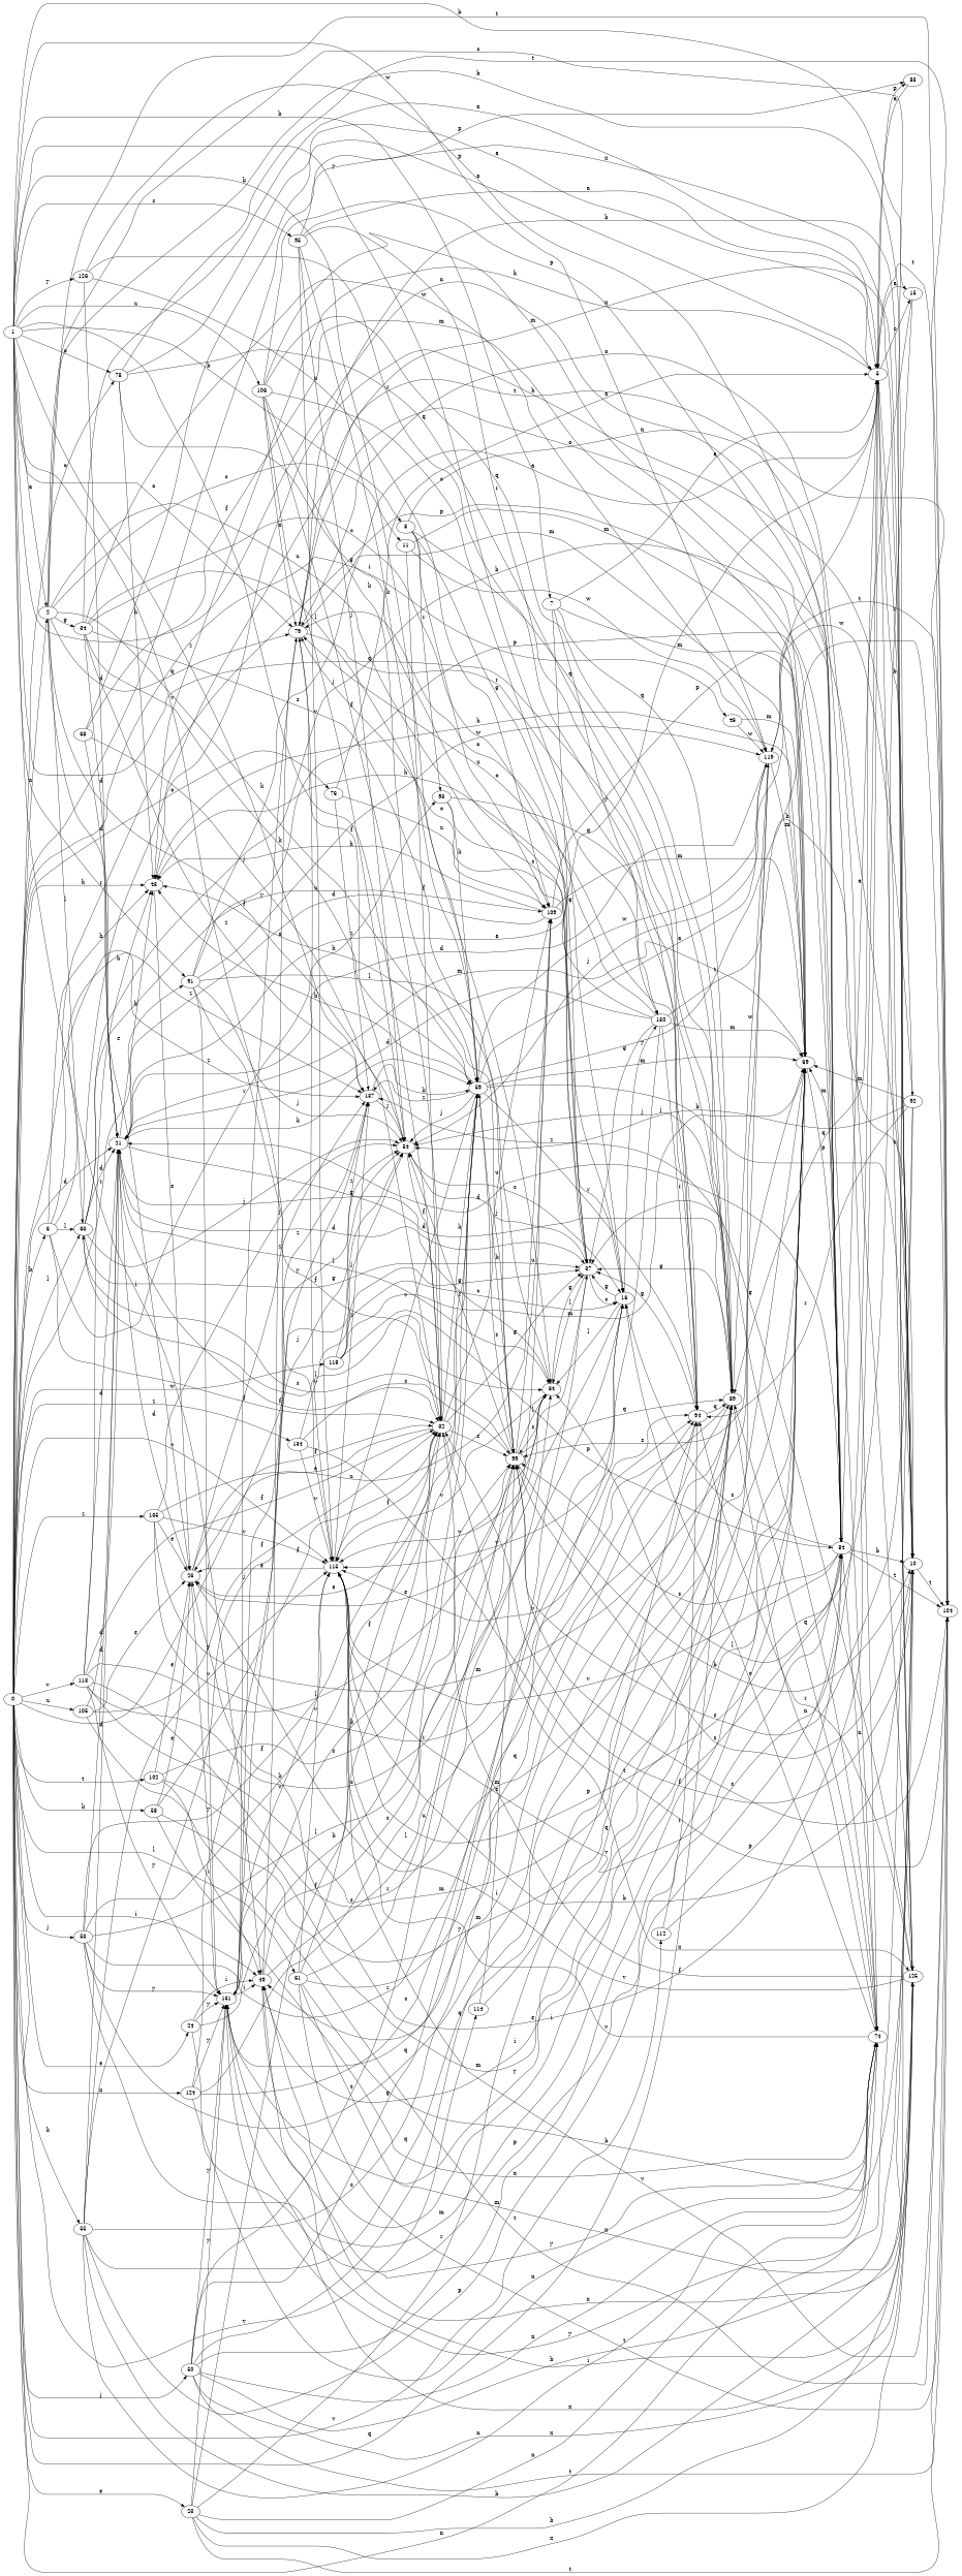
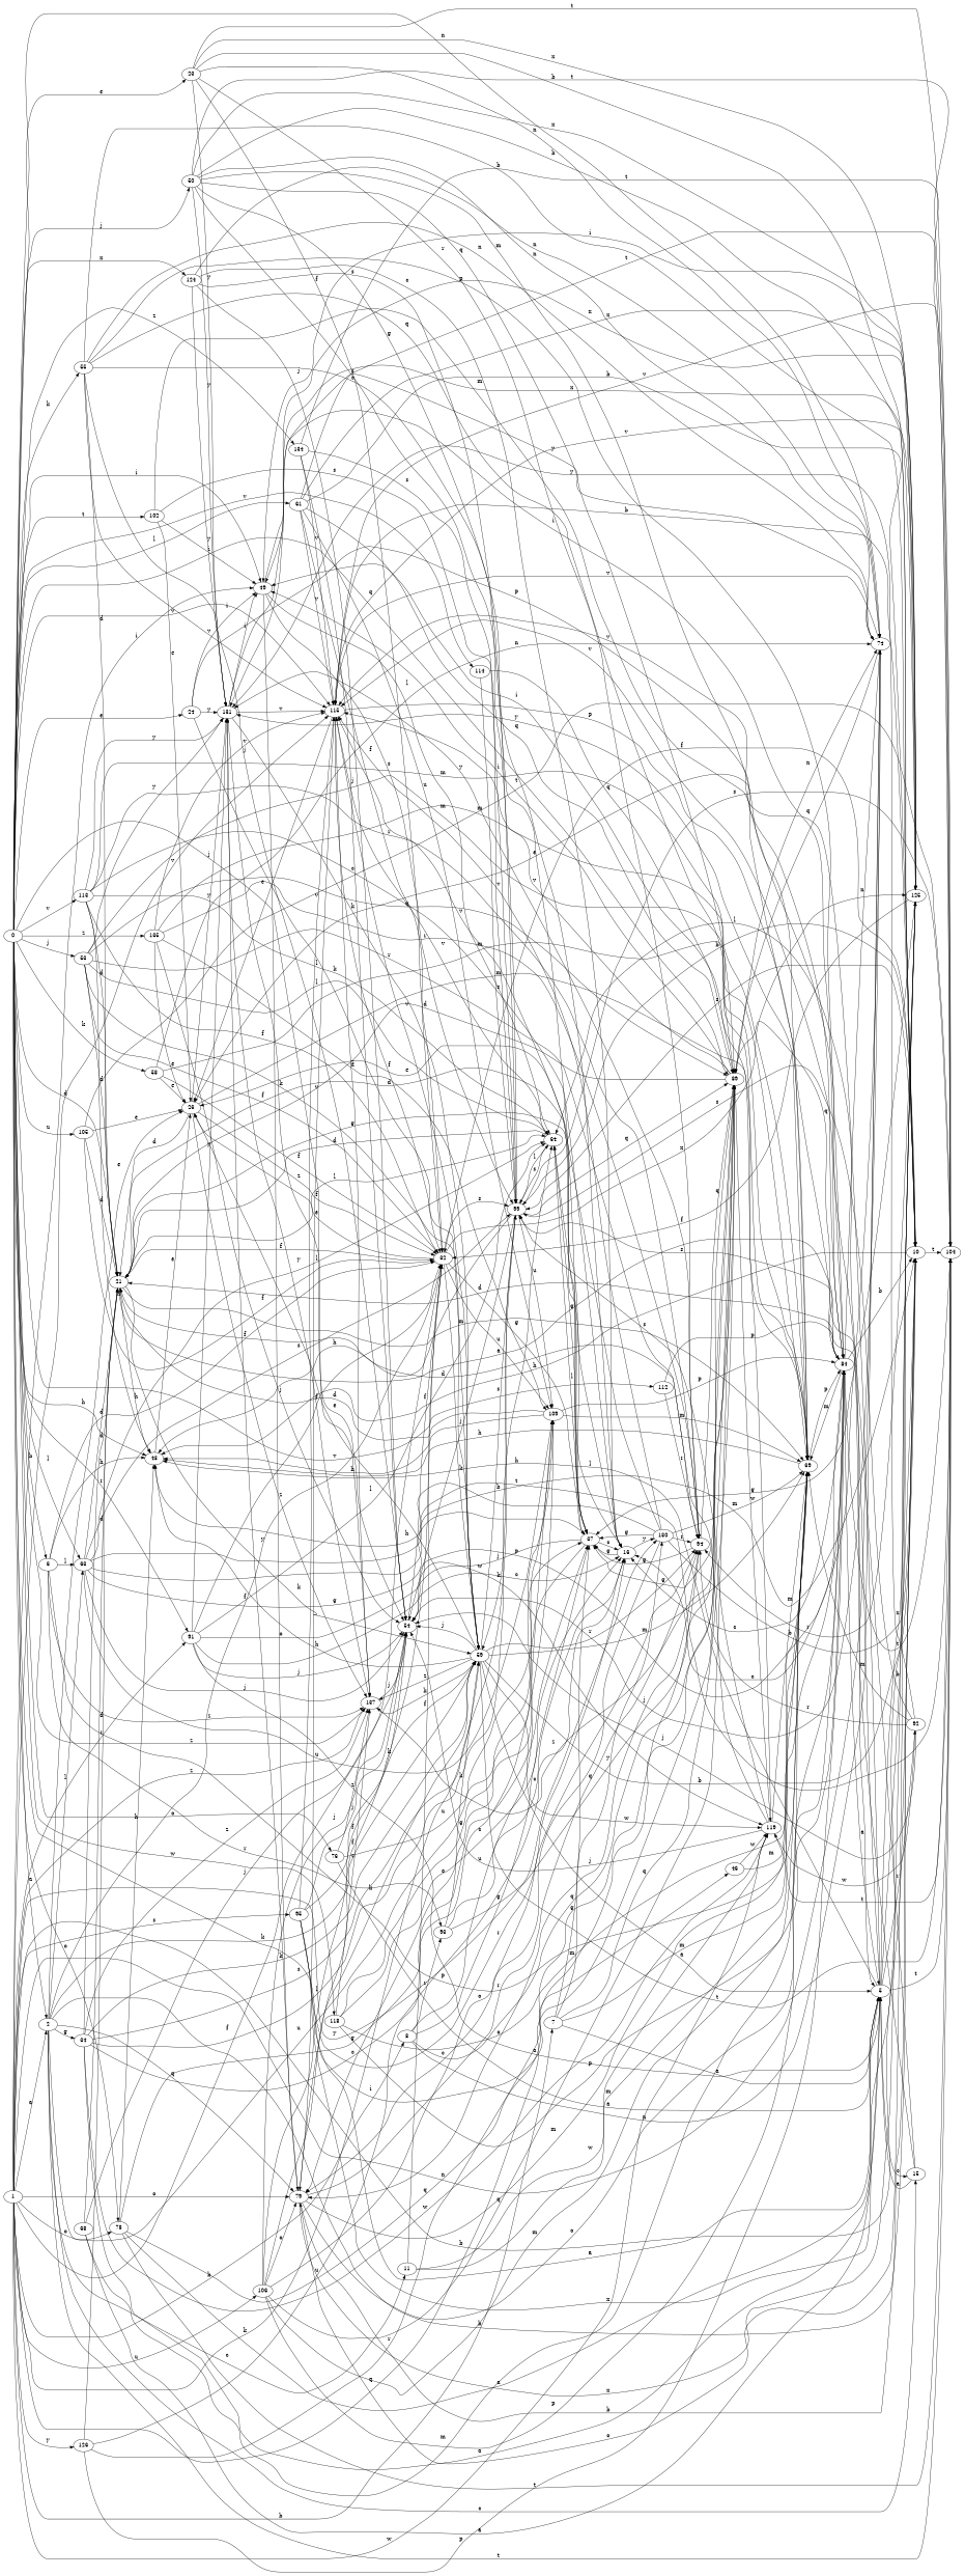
  strict digraph {
    rankdir=LR
    0
    2
    6
    21
    23
    24
    43
    46
    49
    50
    53
    54
    55
    58
    61
    63
    74
    76
    78
-   83
    89
    91
    102
    105
    112
    113
    114
    115
    118
    124
    134
    135
    137
    10
    32
    59
    79
    11
    15
    26
    34
    104
    109
    84
    93
    5
    37
    69
    64
    125
    94
    131
    119
    99
    16
    1
    7
    8
    95
    106
    126
    130
    68
    92
    0 -> 2 [label=a]
    0 -> 6 [label=b]
    0 -> 21 [label=d]
    0 -> 23 [label=e]
    0 -> 24 [label=e]
    0 -> 43 [label=h]
    0 -> 46 [label=i]
    0 -> 49 [label=i]
    0 -> 50 [label=j]
    0 -> 53 [label=j]
    0 -> 54 [label=j]
    0 -> 55 [label=k]
    0 -> 58 [label=k]
    0 -> 61 [label=l]
    0 -> 63 [label=l]
    0 -> 74 [label=n]
    0 -> 76 [label=o]
    0 -> 78 [label=o]
-   0 -> 83 [label=p]
    0 -> 89 [label=q]
    0 -> 91 [label=r]
    0 -> 102 [label=t]
    0 -> 105 [label=u]
    0 -> 112 [label=v]
    0 -> 113 [label=v]
    0 -> 114 [label=v]
    0 -> 115 [label=v]
    0 -> 118 [label=w]
    0 -> 124 [label=x]
    0 -> 134 [label=z]
    0 -> 135 [label=z]
    0 -> 137 [label=z]
    2 -> 63 [label=l]
    2 -> 10 [label=b]
    2 -> 32 [label=f]
    2 -> 59 [label=k]
    2 -> 79 [label=q]
    2 -> 11 [label=c]
    2 -> 15 [label=c]
    2 -> 26 [label=e]
    2 -> 34 [label=g]
    2 -> 104 [label=t]
    2 -> 109 [label=u]
    6 -> 43 [label=h]
    6 -> 63 [label=l]
    6 -> 137 [label=z]
    6 -> 32 [label=f]
    6 -> 84 [label=p]
    6 -> 93 [label=r]
    21 -> 43 [label=h]
    21 -> 32 [label=f]
    21 -> 59 [label=k]
    21 -> 5 [label=a]
    21 -> 37 [label=g]
    21 -> 69 [label=m]
    21 -> 64 [label=l]
    23 -> 74 [label=n]
    23 -> 10 [label=b]
    23 -> 32 [label=f]
    23 -> 104 [label=t]
    23 -> 125 [label=x]
    23 -> 94 [label=r]
    23 -> 131 [label=y]
    24 -> 49 [label=i]
    24 -> 59 [label=k]
    24 -> 84 [label=p]
    24 -> 131 [label=y]
    43 -> 26 [label=e]
    46 -> 69 [label=m]
    46 -> 119 [label=w]
    49 -> 79 [label=o]
    49 -> 64 [label=l]
    49 -> 125 [label=x]
    49 -> 99 [label=s]
    50 -> 74 [label=n]
    50 -> 89 [label=q]
    50 -> 10 [label=b]
    50 -> 104 [label=t]
    50 -> 37 [label=g]
    50 -> 69 [label=m]
    50 -> 125 [label=x]
    50 -> 131 [label=y]
    50 -> 99 [label=s]
    53 -> 21 [label=d]
    53 -> 89 [label=q]
    53 -> 32 [label=f]
    53 -> 59 [label=k]
    53 -> 69 [label=m]
    53 -> 64 [label=l]
    53 -> 94 [label=r]
    53 -> 131 [label=y]
    54 -> 32 [label=f]
    54 -> 79 [label=f]
    54 -> 16 [label=c]
    55 -> 21 [label=d]
    55 -> 54 [label=j]
    55 -> 74 [label=n]
    55 -> 89 [label=q]
    55 -> 115 [label=v]
    55 -> 10 [label=b]
    55 -> 84 [label=p]
    55 -> 16 [label=c]
    58 -> 74 [label=n]
    58 -> 32 [label=f]
    58 -> 26 [label=e]
    58 -> 69 [label=m]
    61 -> 89 [label=q]
    61 -> 115 [label=v]
    61 -> 10 [label=b]
    61 -> 32 [label=f]
    61 -> 104 [label=t]
    61 -> 109 [label=u]
    61 -> 125 [label=x]
    63 -> 21 [label=d]
    63 -> 54 [label=j]
    63 -> 10 [label=b]
    63 -> 104 [label=t]
    63 -> 109 [label=u]
    63 -> 37 [label=g]
    63 -> 64 [label=l]
-   99 -> 63 [label=s]
+   63 -> 99 [label=s]
    74 -> 54 [label=j]
    74 -> 89 [label=q]
    74 -> 115 [label=v]
    74 -> 131 [label=y]
    74 -> 16 [label=c]
    76 -> 137 [label=z]
    76 -> 109 [label=u]
    76 -> 5 [label=a]
    78 -> 43 [label=h]
    78 -> 89 [label=q]
    78 -> 104 [label=t]
    78 -> 5 [label=a]
    78 -> 37 [label=g]
-   83 -> 5 [label=a]
    89 -> 21 [label=d]
    89 -> 49 [label=i]
    89 -> 74 [label=n]
    89 -> 115 [label=v]
    89 -> 137 [label=z]
    89 -> 37 [label=g]
    89 -> 119 [label=w]
    91 -> 54 [label=j]
    91 -> 32 [label=f]
    91 -> 84 [label=p]
    91 -> 5 [label=a]
    91 -> 64 [label=l]
    91 -> 131 [label=y]
    91 -> 119 [label=w]
    102 -> 49 [label=i]
    102 -> 26 [label=e]
    102 -> 69 [label=m]
    102 -> 99 [label=s]
    105 -> 21 [label=d]
    105 -> 32 [label=f]
    105 -> 26 [label=e]
    105 -> 104 [label=t]
    112 -> 84 [label=p]
    112 -> 94 [label=r]
    113 -> 21 [label=d]
    113 -> 43 [label=h]
    113 -> 32 [label=f]
    113 -> 69 [label=m]
    113 -> 64 [label=l]
    113 -> 94 [label=r]
    113 -> 131 [label=y]
    113 -> 16 [label=c]
    114 -> 89 [label=q]
    114 -> 99 [label=s]
    115 -> 137 [label=z]
    115 -> 10 [label=b]
    115 -> 32 [label=f]
    115 -> 26 [label=e]
    115 -> 84 [label=p]
    118 -> 137 [label=z]
    118 -> 84 [label=p]
    118 -> 37 [label=g]
    118 -> 69 [label=m]
    118 -> 16 [label=c]
    124 -> 54 [label=j]
    124 -> 74 [label=n]
    124 -> 131 [label=y]
    124 -> 99 [label=s]
    124 -> 16 [label=c]
    134 -> 54 [label=j]
    134 -> 115 [label=v]
    134 -> 104 [label=t]
    134 -> 99 [label=s]
    135 -> 54 [label=j]
    135 -> 115 [label=v]
    135 -> 26 [label=e]
    135 -> 109 [label=u]
    135 -> 69 [label=m]
    135 -> 94 [label=r]
    137 -> 54 [label=j]
    137 -> 59 [label=k]
    137 -> 131 [label=y]
    10 -> 43 [label=h]
    10 -> 32 [label=f]
    10 -> 104 [label=t]
    10 -> 99 [label=s]
    32 -> 59 [label=k]
    32 -> 26 [label=e]
    32 -> 109 [label=u]
    32 -> 37 [label=g]
    32 -> 125 [label=x]
    32 -> 99 [label=s]
    59 -> 43 [label=h]
    59 -> 54 [label=j]
    59 -> 115 [label=v]
    59 -> 137 [label=z]
    59 -> 10 [label=b]
    59 -> 26 [label=e]
    59 -> 104 [label=t]
    59 -> 5 [label=a]
    59 -> 69 [label=m]
    59 -> 94 [label=r]
    59 -> 119 [label=w]
    59 -> 99 [label=s]
    79 -> 115 [label=v]
    79 -> 10 [label=b]
    79 -> 69 [label=m]
    79 -> 125 [label=x]
    79 -> 94 [label=r]
    79 -> 131 [label=y]
    11 -> 32 [label=f]
    11 -> 69 [label=m]
    11 -> 119 [label=w]
    15 -> 89 [label=q]
    15 -> 5 [label=a]
    15 -> 64 [label=l]
    26 -> 21 [label=d]
    26 -> 137 [label=z]
    26 -> 32 [label=f]
    26 -> 69 [label=m]
    26 -> 131 [label=y]
    34 -> 21 [label=d]
    34 -> 137 [label=z]
    34 -> 59 [label=k]
    34 -> 5 [label=a]
    34 -> 64 [label=l]
    34 -> 119 [label=w]
    34 -> 99 [label=s]
    34 -> 16 [label=c]
    104 -> 115 [label=v]
    104 -> 99 [label=s]
    109 -> 21 [label=d]
    109 -> 43 [label=h]
    109 -> 84 [label=p]
    109 -> 69 [label=m]
    84 -> 21 [label=d]
    84 -> 49 [label=i]
    84 -> 74 [label=n]
    84 -> 115 [label=v]
    84 -> 10 [label=b]
-   84 -> 79 [label=o]
+   79 -> 84 [label=o]
    84 -> 104 [label=t]
    84 -> 5 [label=a]
    84 -> 69 [label=m]
    84 -> 99 [label=s]
    84 -> 16 [label=c]
    93 -> 89 [label=q]
    93 -> 59 [label=k]
    93 -> 16 [label=c]
    5 -> 43 [label=h]
-   5 -> 83 [label=p]
    5 -> 115 [label=v]
    5 -> 10 [label=b]
    5 -> 15 [label=c]
    5 -> 26 [label=e]
    5 -> 104 [label=t]
    5 -> 125 [label=x]
    5 -> 92 [label=r]
    37 -> 54 [label=j]
    37 -> 115 [label=v]
    37 -> 79 [label=o]
    37 -> 64 [label=l]
    37 -> 16 [label=c]
    69 -> 43 [label=h]
    69 -> 84 [label=p]
    69 -> 131 [label=y]
    64 -> 21 [label=d]
    64 -> 115 [label=v]
    64 -> 37 [label=g]
    64 -> 99 [label=s]
    125 -> 49 [label=i]
    125 -> 115 [label=v]
    125 -> 32 [label=f]
    125 -> 79 [label=o]
    125 -> 37 [label=g]
    125 -> 94 [label=r]
    94 -> 89 [label=q]
    94 -> 79 [label=o]
    94 -> 37 [label=g]
    94 -> 131 [label=y]
    131 -> 49 [label=i]
    131 -> 115 [label=v]
    131 -> 137 [label=z]
    131 -> 59 [label=k]
    131 -> 125 [label=x]
    119 -> 21 [label=d]
    119 -> 49 [label=i]
    119 -> 54 [label=j]
    119 -> 104 [label=t]
    119 -> 69 [label=m]
    119 -> 99 [label=s]
    99 -> 43 [label=h]
    99 -> 54 [label=j]
    99 -> 89 [label=q]
    99 -> 10 [label=b]
    99 -> 59 [label=k]
    99 -> 109 [label=u]
    99 -> 64 [label=l]
    16 -> 26 [label=e]
    16 -> 37 [label=g]
    16 -> 64 [label=l]
    16 -> 130 [label=y]
    1 -> 2 [label=a]
    1 -> 49 [label=i]
    1 -> 74 [label=n]
    1 -> 78 [label=o]
    1 -> 89 [label=q]
    1 -> 91 [label=r]
    1 -> 115 [label=v]
    1 -> 137 [label=z]
    1 -> 10 [label=b]
    1 -> 32 [label=f]
    1 -> 59 [label=k]
    1 -> 79 [label=o]
    1 -> 119 [label=w]
    1 -> 7 [label=b]
    1 -> 8 [label=b]
    1 -> 95 [label=s]
    1 -> 106 [label=u]
    1 -> 126 [label=y]
    1 -> 130 [label=y]
    7 -> 89 [label=q]
    7 -> 5 [label=a]
    7 -> 37 [label=g]
    7 -> 69 [label=m]
    7 -> 130 [label=y]
    8 -> 74 [label=n]
    8 -> 89 [label=q]
    8 -> 109 [label=u]
    8 -> 93 [label=r]
    8 -> 37 [label=g]
    95 -> 54 [label=j]
    95 -> 115 [label=v]
    95 -> 59 [label=k]
    95 -> 5 [label=a]
    95 -> 125 [label=x]
    95 -> 94 [label=r]
    106 -> 54 [label=j]
    106 -> 89 [label=q]
    106 -> 32 [label=f]
    106 -> 59 [label=k]
    106 -> 79 [label=o]
    106 -> 84 [label=p]
    106 -> 69 [label=m]
    106 -> 16 [label=c]
    126 -> 21 [label=d]
    126 -> 109 [label=u]
    126 -> 84 [label=p]
    126 -> 94 [label=r]
    130 -> 21 [label=d]
    130 -> 43 [label=h]
    130 -> 115 [label=v]
    130 -> 10 [label=b]
    130 -> 79 [label=o]
    130 -> 37 [label=g]
    130 -> 69 [label=m]
    130 -> 94 [label=r]
    68 -> 21 [label=d]
    68 -> 54 [label=j]
    68 -> 5 [label=a]
    68 -> 69 [label=m]
    92 -> 54 [label=j]
    92 -> 69 [label=m]
    92 -> 94 [label=r]
    92 -> 131 [label=y]
    92 -> 119 [label=w]
    92 -> 99 [label=s]
  }
